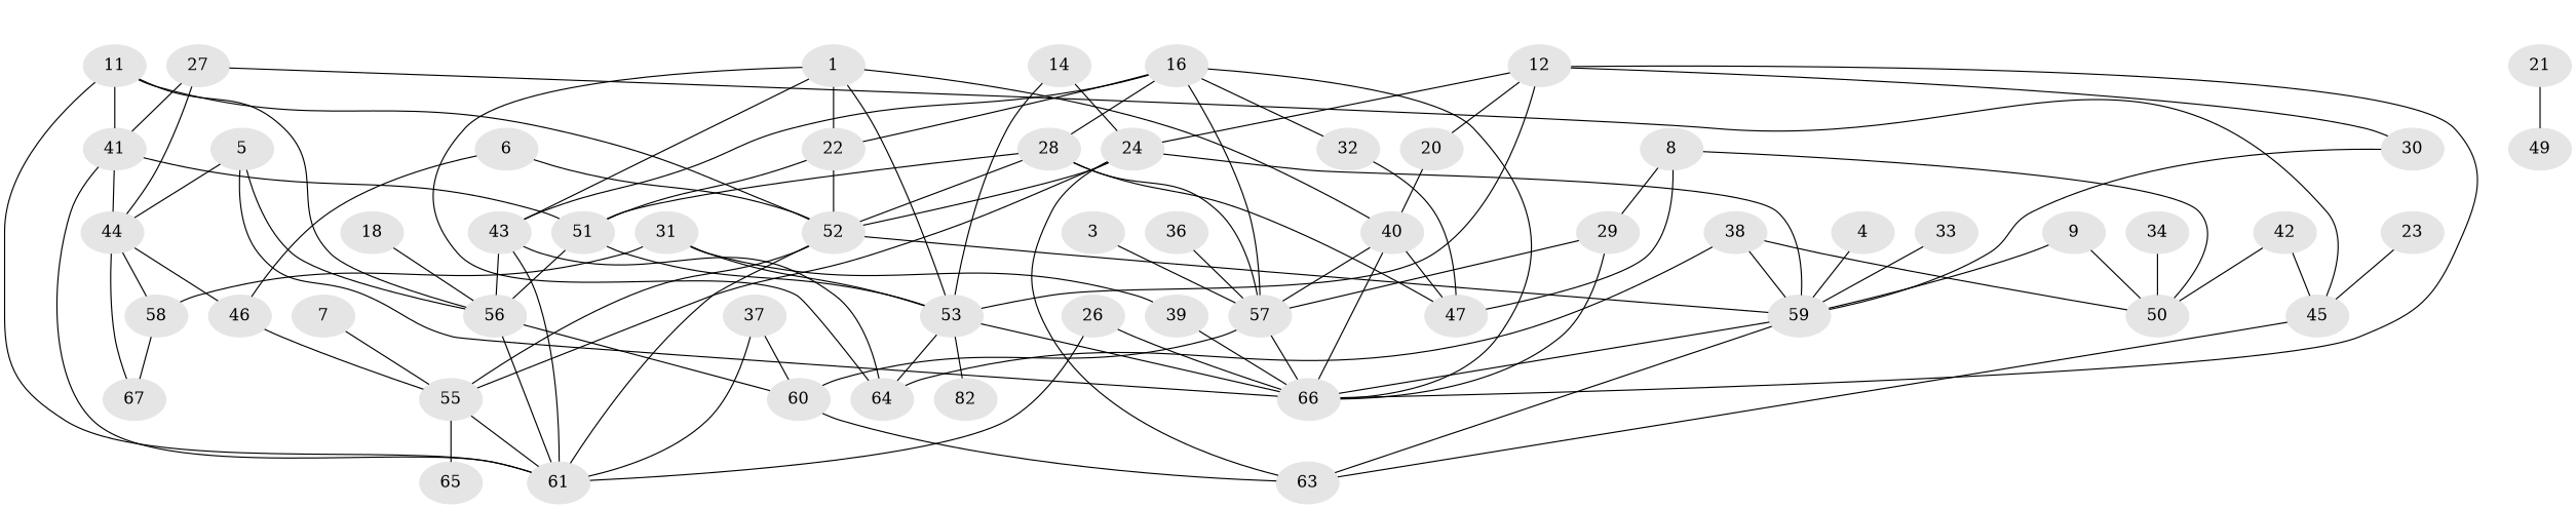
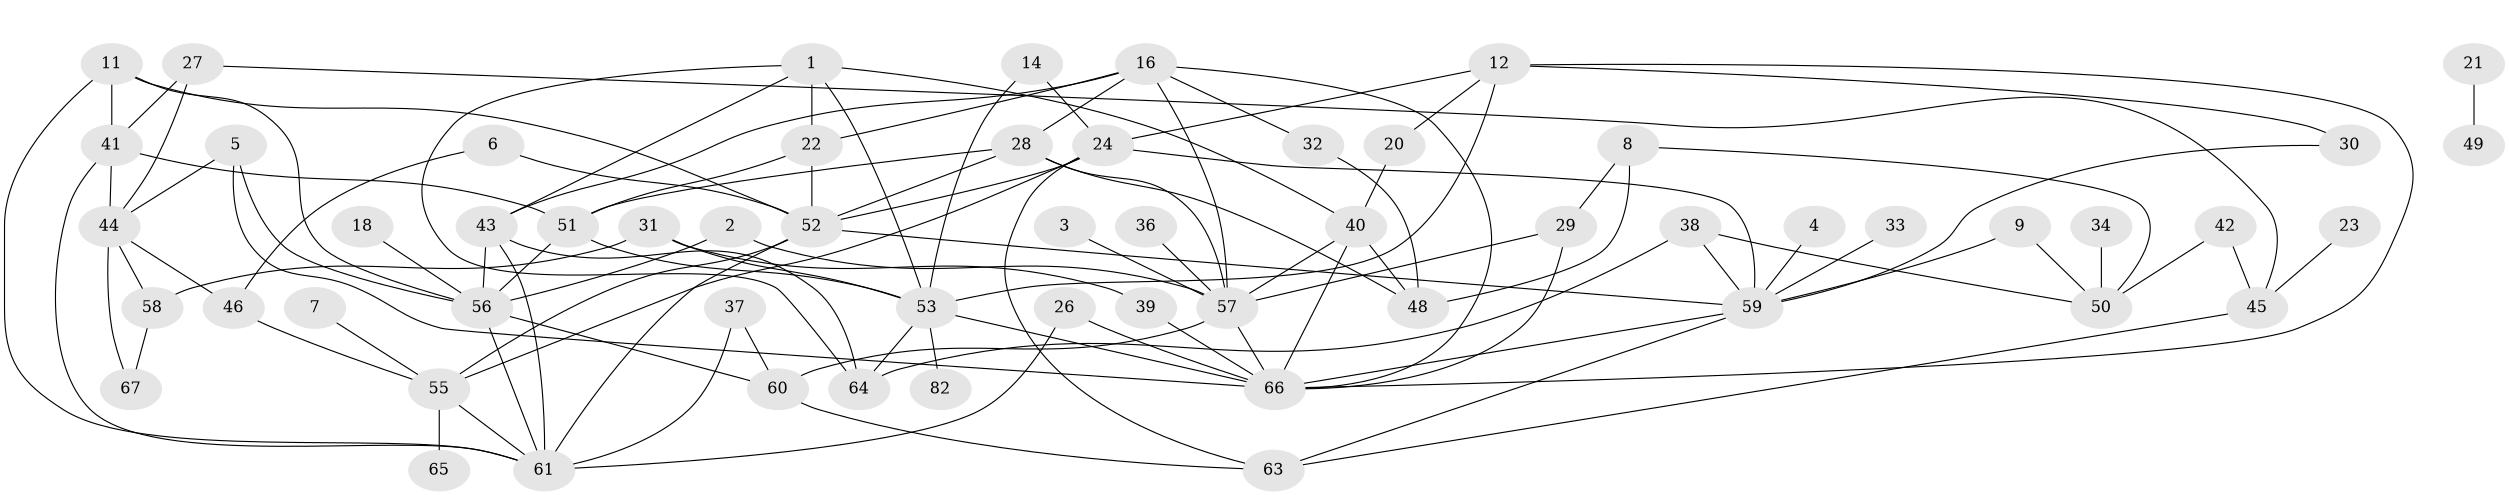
  graph {
    node [color=gray90 style=filled]
    edge [weight=1.0]
    1
    22
    40
    43
    53
    64
    52
    51
    57
    66
-   48 [label=47]
+   48
    56
    61
    n14 [label=82]
+   2
    60
    3
    4
    59
    63
    5
    44
    46
    58
    67
    6
    55
    7
    65
    8
    29
    50
    9
    11
    41
    12
    20
    24
    30
    14
    16
    28
    32
    18
    21
    49
    23
    45
    26
    27
    31
    39
    33
    34
    36
    37
    38
    42
    1 -- 22
    1 -- 40
    1 -- 43
    1 -- 53
    1 -- 64
    22 -- 52
    22 -- 51
    40 -- 57
    40 -- 66
    40 -- 48
    43 -- 64
    43 -- 56
    43 -- 61
    53 -- 64
    53 -- 66
    53 -- n14
    52 -- 61 [weight=2.0]
    52 -- 59
    52 -- 55
    51 -- 53
    51 -- 56
    57 -- 66
    57 -- 60
    56 -- 61
    56 -- 60
+   2 -- 57
+   2 -- 56
    60 -- 63
    3 -- 57
    4 -- 59
    59 -- 66
    59 -- 63
    5 -- 66
    5 -- 56
    5 -- 44
    44 -- 46
    44 -- 58
    44 -- 67
    46 -- 55
    58 -- 67
    6 -- 52
    6 -- 46
    55 -- 61
    55 -- 65
    7 -- 55
    8 -- 48
    8 -- 29
    8 -- 50
    29 -- 57
    29 -- 66
    9 -- 59
    9 -- 50
    11 -- 52
    11 -- 56
    11 -- 61
    11 -- 41
    41 -- 51 [weight=2.0]
    41 -- 61
    41 -- 44
    12 -- 53
    12 -- 66
    12 -- 20
    12 -- 24
    12 -- 30
    20 -- 40
    24 -- 52
    24 -- 59
    24 -- 63
    24 -- 55
    30 -- 59
    14 -- 53
    14 -- 24
    16 -- 22
    16 -- 43
    16 -- 57
    16 -- 66
    16 -- 28
    16 -- 32
    28 -- 52
    28 -- 51
    28 -- 57
    28 -- 48
    32 -- 48
    18 -- 56
    21 -- 49
    23 -- 45
    45 -- 63
    26 -- 66
    26 -- 61
    27 -- 44
    27 -- 41
    27 -- 45
    31 -- 53
    31 -- 58
    31 -- 39
    39 -- 66
    33 -- 59
    34 -- 50
    36 -- 57
    37 -- 61
    37 -- 60
    38 -- 64
    38 -- 59
    38 -- 50
    42 -- 50
    42 -- 45
  }
